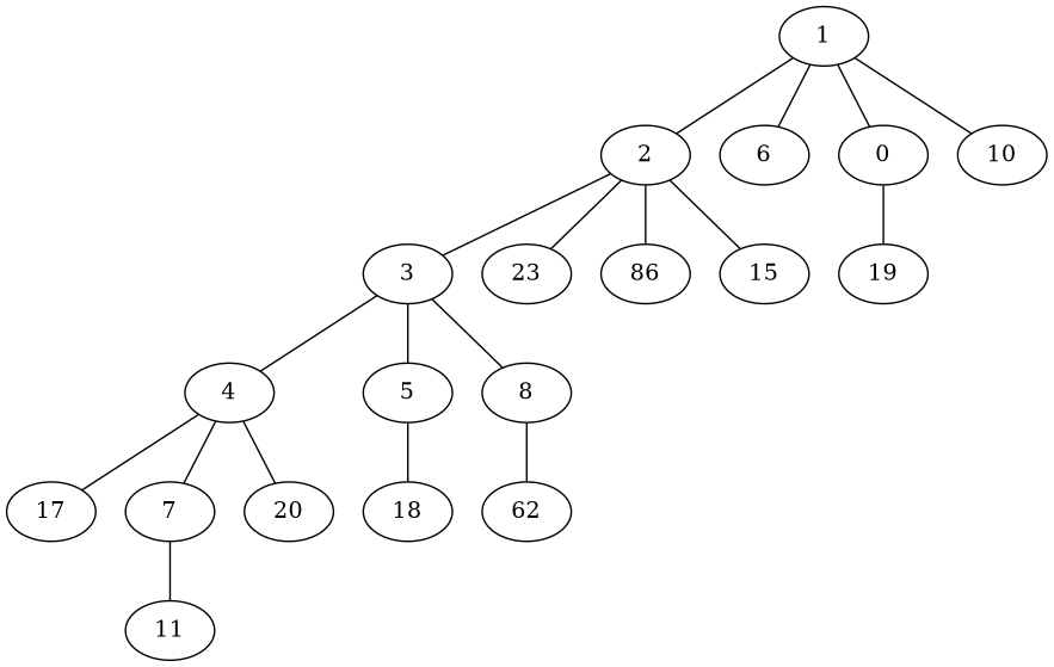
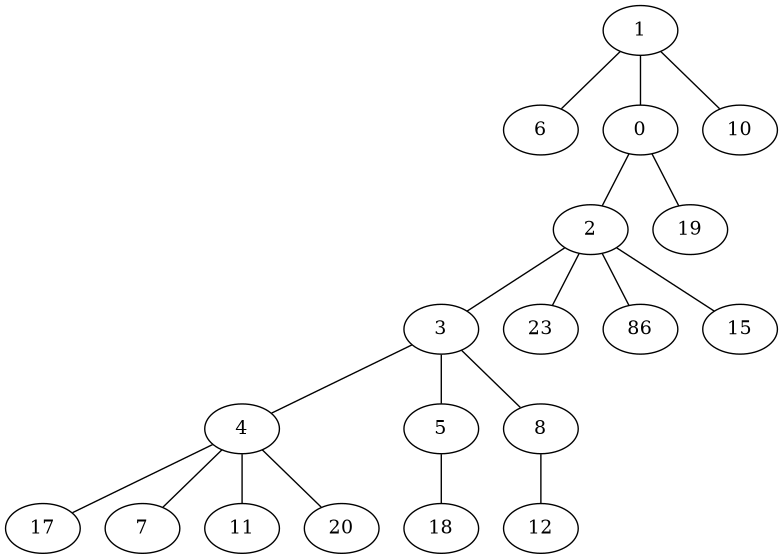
  graph {
    1
    2
    6
    n4 [label=0]
    10
    3
    n7 [label=23]
    n8 [label=86]
    15
    19
    4
    5
    8
    17
    7
    11
    20
    18
-   12 [label=62]
-   1 -- 2
+   12
+   n4 -- 2
    1 -- 6
    1 -- n4
    1 -- 10
    2 -- 3
    2 -- n7
    2 -- n8
    2 -- 15
    n4 -- 19
    3 -- 4
    3 -- 5
    3 -- 8
    4 -- 17
    4 -- 7
-   7 -- 11
+   4 -- 11
    4 -- 20
    5 -- 18
    8 -- 12
  }
